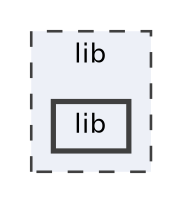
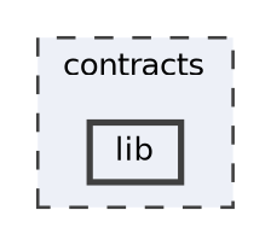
  digraph {
    compound=true
    n1 [color=grey25 fillcolor="#edf0f7" fontname=Helvetica fontsize=10 height=0.2 label=lib shape=box style="filled,bold" width=0.4]
    subgraph cluster_1 {
      bgcolor="#edf0f7"
      fontname=Helvetica
      fontsize=10
-     label=lib
+     label=contracts
      pencolor=grey25
      style="filled,dashed"
      n1
    }
  }
